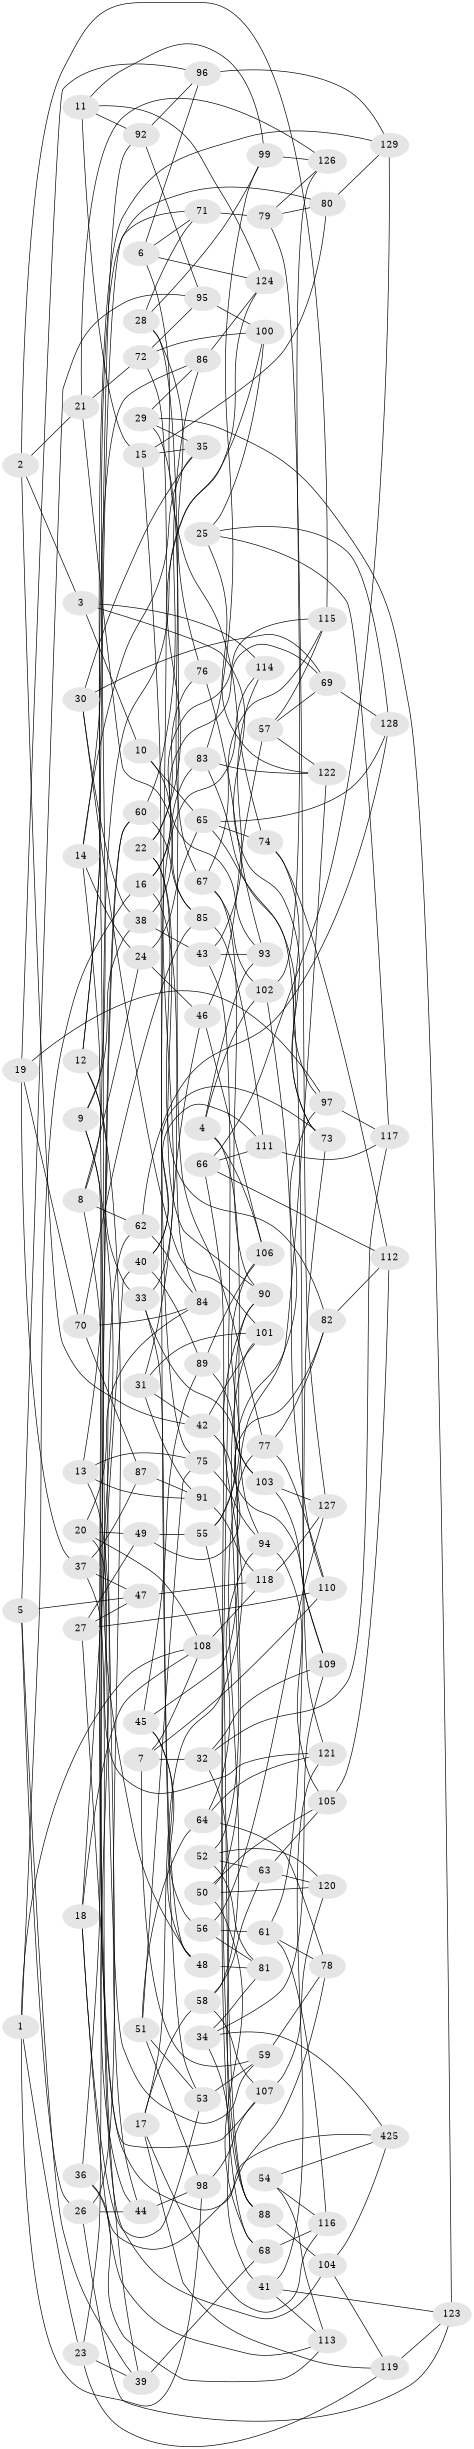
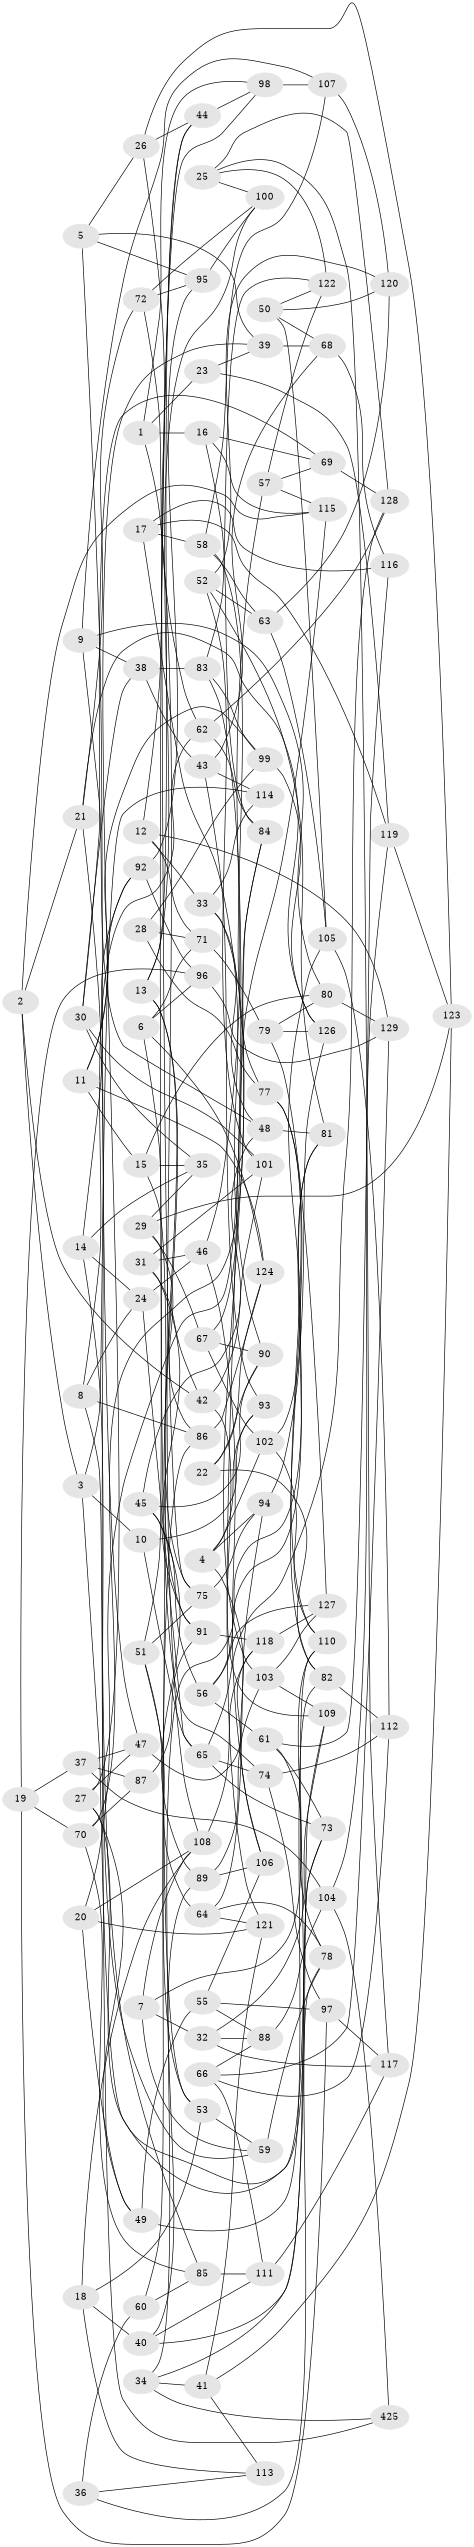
  graph {
    rankdir=LR
    node [color=gray90 style=filled]
    1
    16
    23
    98
    108
    115
    69
    84
    39
    119
    60
    107
    118
    2
    3
    21
    42
    10
    73
    114
    72
    85
    126
    101
    109
    93
    65
    4
    94
    102
    106
    105
    110
    5
    26
    47
    95
    62
    44
    123
    68
    100
    6
    71
    74
    96
    124
    79
    97
    112
    129
    7
    32
    59
    117
    88
    78
    8
    24
    86
    n61 [label=425]
    46
    128
    9
    38
    48
    80
    43
    83
    81
    120
    11
    15
    92
    99
    35
    53
    12
    33
    103
    13
    75
    91
    14
    17
    58
    90
    116
    77
    63
    18
    40
    113
    89
    111
    19
    37
    70
    87
    104
    20
    49
    121
    82
    55
    22
-   76
    57
    25
    122
    27
    28
    29
    67
    30
    31
    127
    34
    41
    36
    45
    56
    61
    50
    51
    64
    52
-   54
    66
    1 -- 16
    1 -- 23
    1 -- 98
    1 -- 108
    16 -- 115
    16 -- 69
    16 -- 84
    23 -- 39
    23 -- 119
-   23 -- 60
    98 -- 107
    108 -- 118
    69 -- 128
    39 -- 68
    119 -- 123
    60 -- 85
    60 -- 86
    107 -- 120
    118 -- 127
    2 -- 115
    2 -- 3
    2 -- 21
    2 -- 42
    3 -- 10
    3 -- 73
    3 -- 114
    21 -- 72
    21 -- 85
    21 -- 126
    42 -- 101
    42 -- 109
    10 -- 93
    10 -- 65
    72 -- 95
    72 -- 100
    72 -- 75
    85 -- 111
    65 -- 73
    65 -- 74
    65 -- 128
    4 -- 93
    4 -- 94
    4 -- 102
    4 -- 106
    94 -- 105
    102 -- 126
    102 -- 110
    105 -- 112
    5 -- 39
    5 -- 26
    5 -- 47
    5 -- 95
    26 -- 62
    26 -- 44
    26 -- 123
    47 -- 118
    95 -- 100
    62 -- 84
    62 -- 128
    44 -- 98
    68 -- 116
    6 -- 71
    6 -- 74
    6 -- 96
    6 -- 124
    71 -- 79
    74 -- 97
    74 -- 112
    96 -- 129
    79 -- 126
    79 -- 80
    79 -- 127
    97 -- 117
    7 -- 108
    7 -- 110
    7 -- 32
    7 -- 59
    32 -- 109
    32 -- 117
    32 -- 88
    59 -- 78
    88 -- 104
    8 -- 62
    8 -- 24
    8 -- 86
    8 -- n61
    24 -- 65
    24 -- 46
    86 -- 124
    46 -- 106
    46 -- 57
    9 -- 107
    9 -- 38
    9 -- 48
    9 -- 80
    38 -- 43
    38 -- 83
    48 -- 81
    80 -- 129
    43 -- 114
    43 -- 93
    43 -- 68
    83 -- 99
    83 -- 121
    83 -- 122
    11 -- 124
    11 -- 15
    11 -- 92
    11 -- 99
    15 -- 80
    15 -- 35
    15 -- 53
    92 -- 95
    92 -- 96
    99 -- 126
    53 -- 59
    12 -- 44
    12 -- 71
    12 -- 129
    12 -- 33
    33 -- 114
    33 -- 48
    33 -- 103
    103 -- 109
    103 -- 127
    13 -- 44
    13 -- 100
    13 -- 75
    13 -- 91
    75 -- 94
    91 -- 118
    14 -- 59
    14 -- 24
    14 -- 92
    14 -- 35
    17 -- 119
    17 -- 58
    17 -- 90
    17 -- 116
    58 -- 107
    58 -- 77
    58 -- 63
    77 -- 110
    77 -- 82
    63 -- 105
    63 -- 120
    18 -- 108
    18 -- 53
    18 -- 40
    18 -- 113
    40 -- 73
    40 -- 89
    40 -- 111
    89 -- 106
    89 -- 103
    111 -- 117
    19 -- 96
    19 -- 97
    19 -- 37
    19 -- 70
    37 -- 47
    37 -- 87
    37 -- 104
    70 -- 84
    70 -- 85
    70 -- 87
    87 -- 91
    104 -- 119
    104 -- n61
    20 -- 108
    20 -- 84
    20 -- 49
    20 -- 121
    49 -- 82
    49 -- 55
    82 -- 112
    55 -- 106
    55 -- 97
    55 -- 88
    22 -- 124
    22 -- 90
    22 -- 82
-   22 -- 76
-   76 -- 93
    57 -- 115
    57 -- 69
    57 -- 122
    25 -- 100
    25 -- 117
    25 -- 128
    25 -- 122
    27 -- 39
    27 -- 110
    27 -- 47
    27 -- 49
    28 -- 71
    28 -- 99
    28 -- 77
-   28 -- 76
    29 -- 123
    29 -- 86
    29 -- 35
    29 -- 67
    67 -- 115
    67 -- 102
    67 -- 90
    30 -- 69
    30 -- 101
    30 -- 38
    30 -- 35
    31 -- 42
    31 -- 101
    31 -- 46
    31 -- 91
    34 -- 109
    34 -- n61
    34 -- 81
    34 -- 41
    41 -- 123
    41 -- 113
    41 -- 121
    36 -- 60
    36 -- 78
    36 -- 113
    45 -- 48
    45 -- 90
    45 -- 89
    45 -- 56
    56 -- 81
    56 -- 127
    56 -- 61
    61 -- 73
    61 -- 78
    61 -- 116
    50 -- 105
    50 -- 68
    50 -- 120
    50 -- 122
    51 -- 98
    51 -- 53
    51 -- 75
    51 -- 64
    64 -- 94
    64 -- 78
    64 -- 121
    52 -- 101
    52 -- 81
    52 -- 120
    52 -- 63
-   54 -- n61
-   54 -- 116
-   54 -- 113
    66 -- 112
    66 -- 129
    66 -- 88
    66 -- 111
  }
